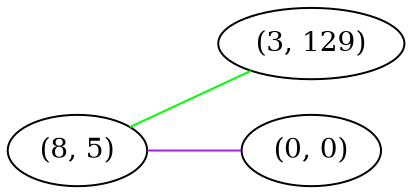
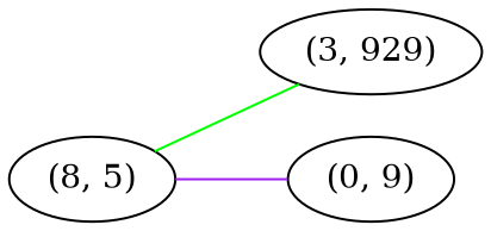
  graph {
    rankdir=LR
    n1 [label="(8, 5)"]
-   "(3, 129)"
-   "(0, 0)"
+   "(3, 129)" [label="(3, 929)"]
+   "(0, 0)" [label="(0, 9)"]
    n1 -- "(3, 129)" [color=green weight=2]
    n1 -- "(0, 0)" [color=purple weight=4]
  }
